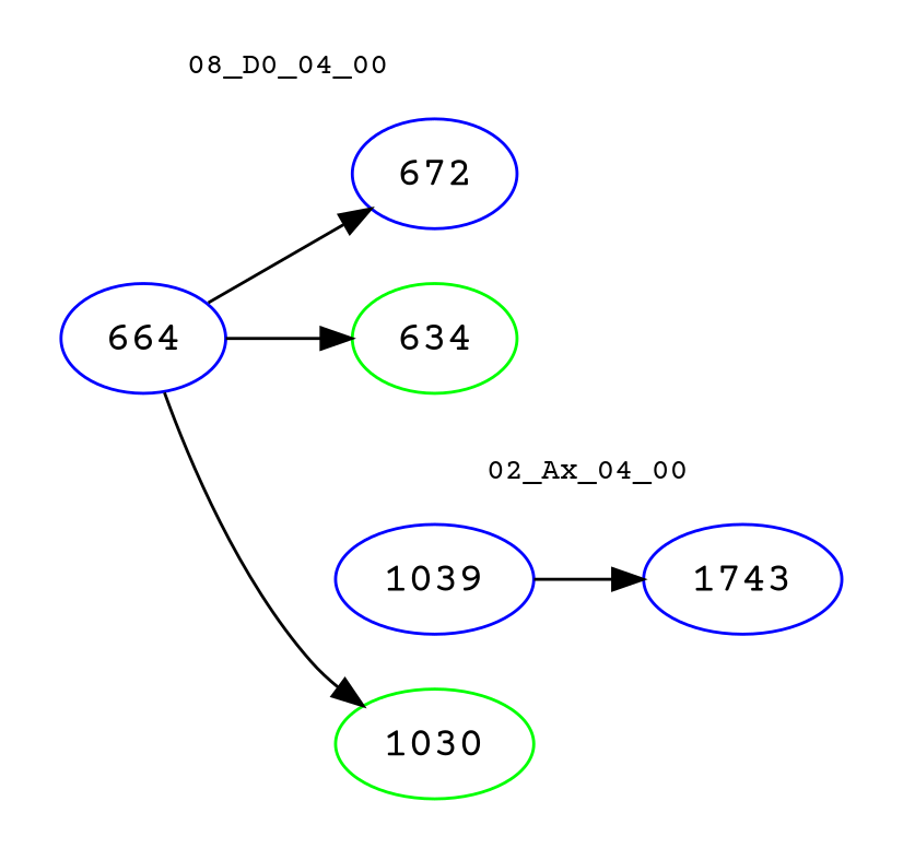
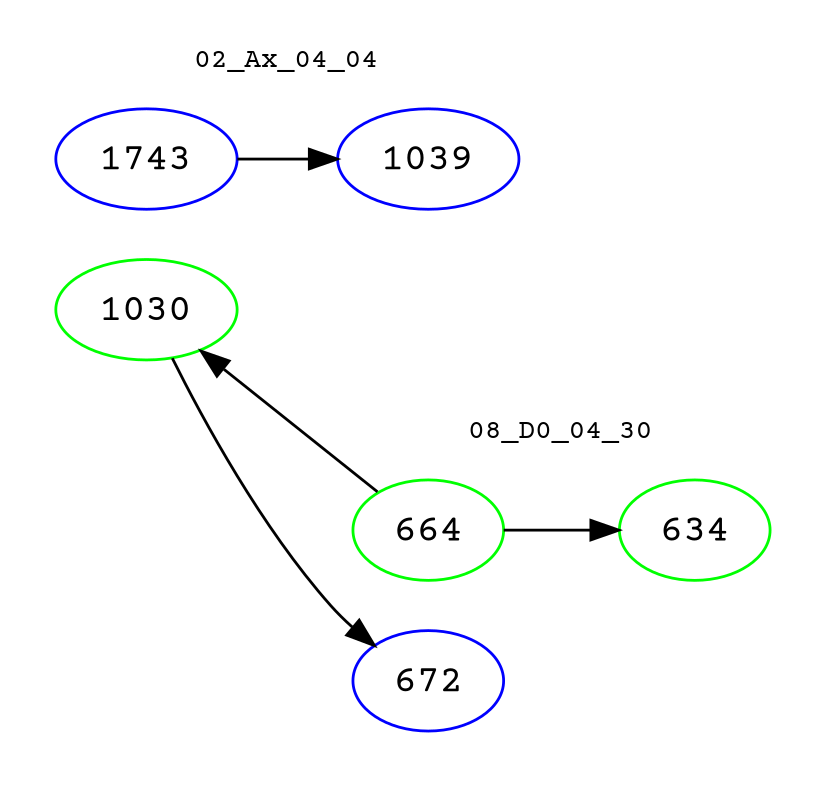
  digraph {
    fontname="Courier Prime"
    rankdir=LR
    node [color=blue fontname="Courier Prime"]
    edge [color=black fontname="Courier Prime"]
    n1 [label=1039]
    n2 [color=green label=1030]
    n3 [label=1743]
-   n4 [label=664]
+   n4 [color=green label=664]
    n5 [color=green label=634]
    n6 [label=672]
    subgraph cluster_1 {
      color=white
      fontsize=10
-     label="02_Ax_04_00"
+     label="02_Ax_04_04"
      n1
      n2
      n3
    }
    subgraph cluster_2 {
      color=white
      fontsize=10
-     label="08_D0_04_00"
+     label="08_D0_04_30"
      n4
      n5
      n6
    }
-   n1 -> n3
+   n3 -> n1
    n4 -> n2
    n4 -> n5
-   n4 -> n6
+   n2 -> n6
  }
